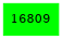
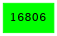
  digraph {
    rankdir=LR
-   16806 [color=green shape=box style=filled label=16809]
+   16806 [color=green shape=box style=filled]
  }
